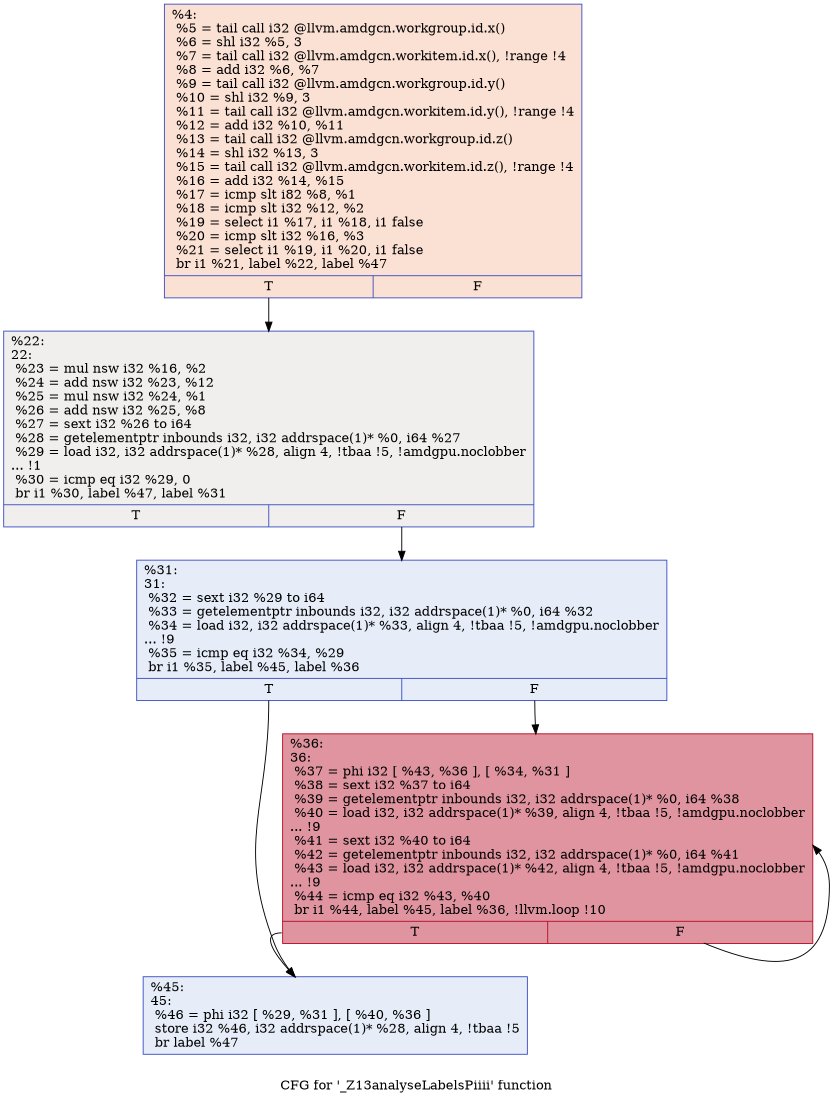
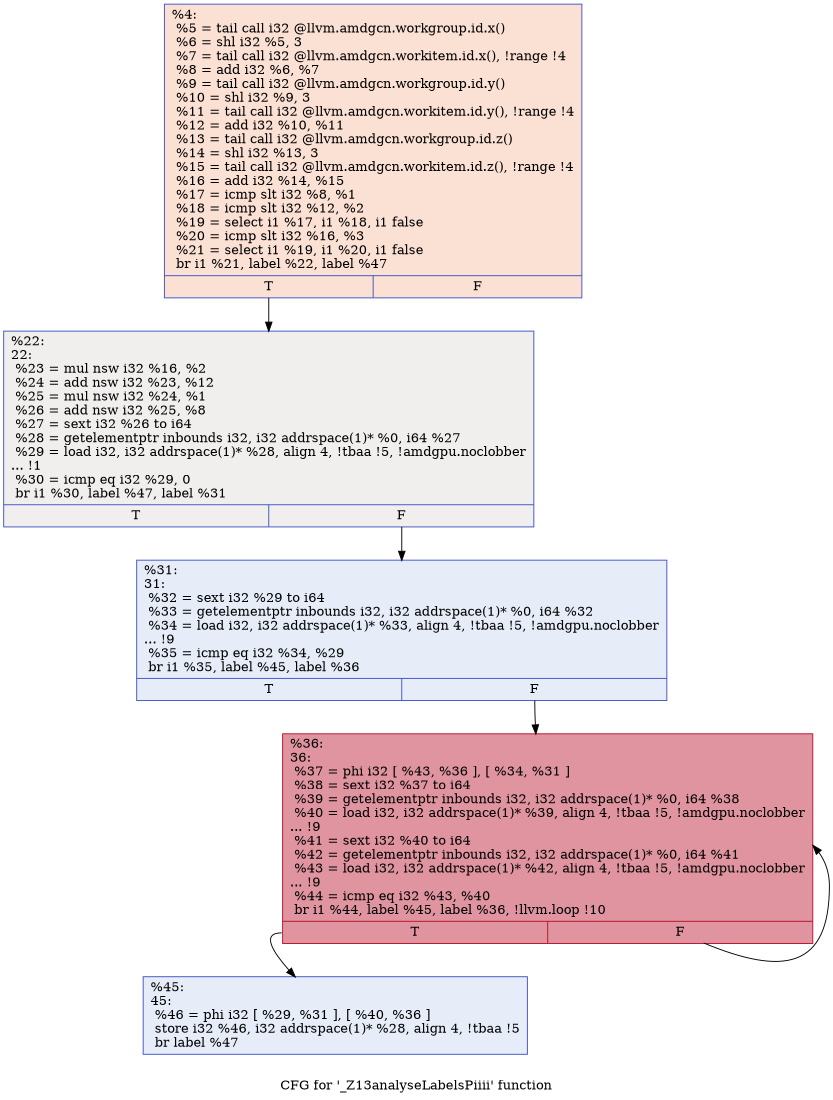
  digraph {
    label="CFG for '_Z13analyseLabelsPiiii' function"
    node [color="#3d50c3ff" fillcolor="#c7d7f070" shape=record style=filled]
    edge [tailport=s0]
-   n1 [fillcolor="#f7b99e70" label="{%4:\l  %5 = tail call i32 @llvm.amdgcn.workgroup.id.x()\l  %6 = shl i32 %5, 3\l  %7 = tail call i32 @llvm.amdgcn.workitem.id.x(), !range !4\l  %8 = add i32 %6, %7\l  %9 = tail call i32 @llvm.amdgcn.workgroup.id.y()\l  %10 = shl i32 %9, 3\l  %11 = tail call i32 @llvm.amdgcn.workitem.id.y(), !range !4\l  %12 = add i32 %10, %11\l  %13 = tail call i32 @llvm.amdgcn.workgroup.id.z()\l  %14 = shl i32 %13, 3\l  %15 = tail call i32 @llvm.amdgcn.workitem.id.z(), !range !4\l  %16 = add i32 %14, %15\l  %17 = icmp slt i82 %8, %1\l  %18 = icmp slt i32 %12, %2\l  %19 = select i1 %17, i1 %18, i1 false\l  %20 = icmp slt i32 %16, %3\l  %21 = select i1 %19, i1 %20, i1 false\l  br i1 %21, label %22, label %47\l|{<s0>T|<s1>F}}"]
+   n1 [fillcolor="#f7b99e70" label="{%4:\l  %5 = tail call i32 @llvm.amdgcn.workgroup.id.x()\l  %6 = shl i32 %5, 3\l  %7 = tail call i32 @llvm.amdgcn.workitem.id.x(), !range !4\l  %8 = add i32 %6, %7\l  %9 = tail call i32 @llvm.amdgcn.workgroup.id.y()\l  %10 = shl i32 %9, 3\l  %11 = tail call i32 @llvm.amdgcn.workitem.id.y(), !range !4\l  %12 = add i32 %10, %11\l  %13 = tail call i32 @llvm.amdgcn.workgroup.id.z()\l  %14 = shl i32 %13, 3\l  %15 = tail call i32 @llvm.amdgcn.workitem.id.z(), !range !4\l  %16 = add i32 %14, %15\l  %17 = icmp slt i32 %8, %1\l  %18 = icmp slt i32 %12, %2\l  %19 = select i1 %17, i1 %18, i1 false\l  %20 = icmp slt i32 %16, %3\l  %21 = select i1 %19, i1 %20, i1 false\l  br i1 %21, label %22, label %47\l|{<s0>T|<s1>F}}"]
    n2 [fillcolor="#e0dbd870" label="{%22:\l22:                                               \l  %23 = mul nsw i32 %16, %2\l  %24 = add nsw i32 %23, %12\l  %25 = mul nsw i32 %24, %1\l  %26 = add nsw i32 %25, %8\l  %27 = sext i32 %26 to i64\l  %28 = getelementptr inbounds i32, i32 addrspace(1)* %0, i64 %27\l  %29 = load i32, i32 addrspace(1)* %28, align 4, !tbaa !5, !amdgpu.noclobber\l... !1\l  %30 = icmp eq i32 %29, 0\l  br i1 %30, label %47, label %31\l|{<s0>T|<s1>F}}"]
    n3 [label="{%31:\l31:                                               \l  %32 = sext i32 %29 to i64\l  %33 = getelementptr inbounds i32, i32 addrspace(1)* %0, i64 %32\l  %34 = load i32, i32 addrspace(1)* %33, align 4, !tbaa !5, !amdgpu.noclobber\l... !9\l  %35 = icmp eq i32 %34, %29\l  br i1 %35, label %45, label %36\l|{<s0>T|<s1>F}}"]
    n4 [label="{%45:\l45:                                               \l  %46 = phi i32 [ %29, %31 ], [ %40, %36 ]\l  store i32 %46, i32 addrspace(1)* %28, align 4, !tbaa !5\l  br label %47\l}"]
    n5 [color="#b70d28ff" fillcolor="#b70d2870" label="{%36:\l36:                                               \l  %37 = phi i32 [ %43, %36 ], [ %34, %31 ]\l  %38 = sext i32 %37 to i64\l  %39 = getelementptr inbounds i32, i32 addrspace(1)* %0, i64 %38\l  %40 = load i32, i32 addrspace(1)* %39, align 4, !tbaa !5, !amdgpu.noclobber\l... !9\l  %41 = sext i32 %40 to i64\l  %42 = getelementptr inbounds i32, i32 addrspace(1)* %0, i64 %41\l  %43 = load i32, i32 addrspace(1)* %42, align 4, !tbaa !5, !amdgpu.noclobber\l... !9\l  %44 = icmp eq i32 %43, %40\l  br i1 %44, label %45, label %36, !llvm.loop !10\l|{<s0>T|<s1>F}}"]
    n1 -> n2
    n2 -> n3 [tailport=s1]
-   n3 -> n4
    n3 -> n5 [tailport=s1]
    n5 -> n4
    n5 -> n5 [tailport=s1]
  }
